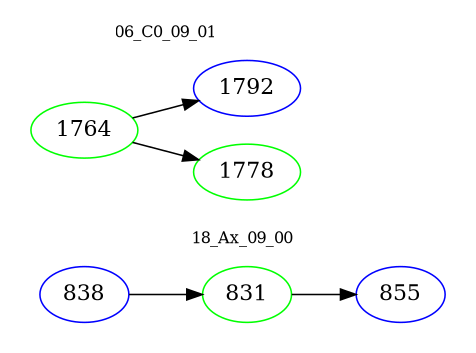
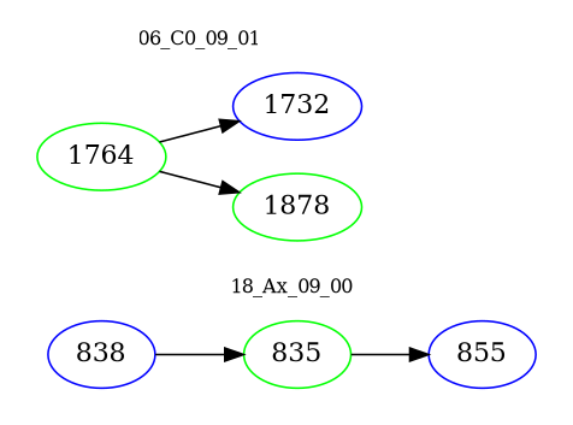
  digraph {
    rankdir=LR
    node [color=blue]
    edge [color=black]
    n1 [label=838]
-   n2 [color=green label=831]
+   n2 [color=green label=835]
    n3 [label=855]
-   n4 [color=green label=1778]
+   n4 [color=green label=1878]
    n5 [color=green label=1764]
-   n6 [label=1792]
+   n6 [label=1732]
    subgraph cluster_1 {
      color=white
      fontsize=10
      label="18_Ax_09_00"
      n1
      n2
      n3
    }
    subgraph cluster_2 {
      color=white
      fontsize=10
      label="06_C0_09_01"
      n4
      n5
      n6
    }
    n1 -> n2
    n2 -> n3
    n5 -> n4
    n5 -> n6
  }
